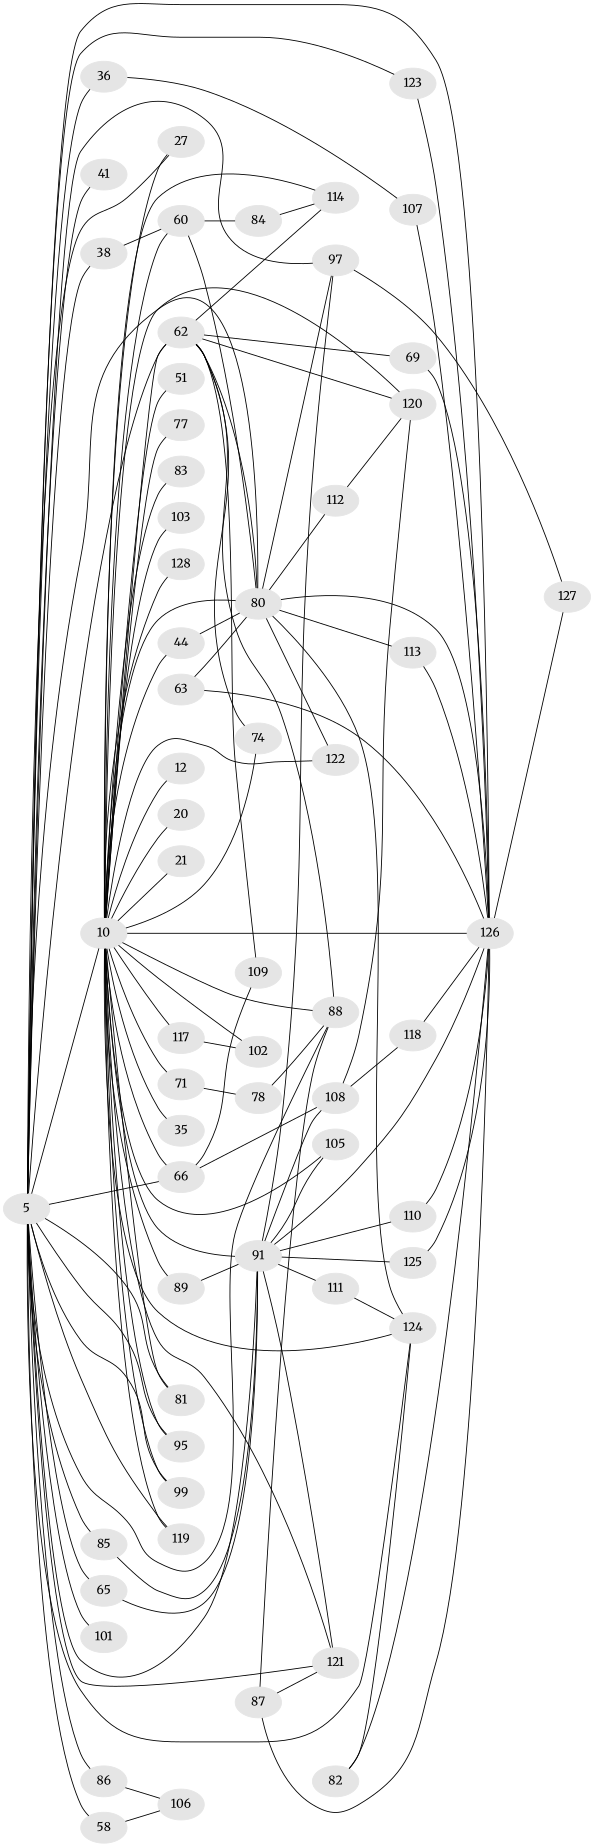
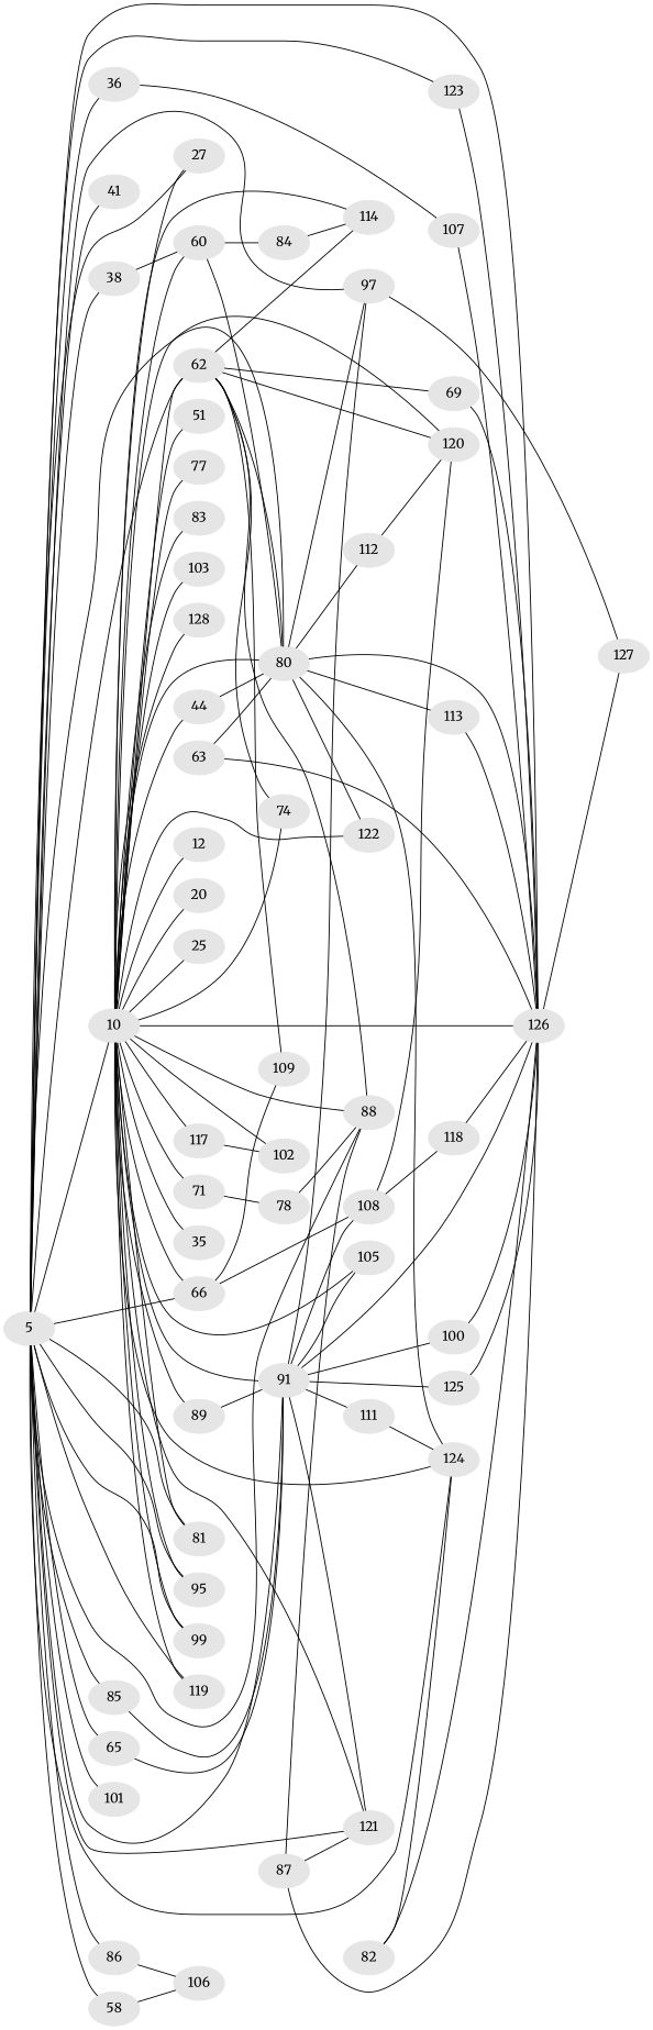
  graph {
    fontname=Merriweather
    rankdir=LR
    node [color=gray90 fontname=Merriweather style=filled]
    edge [fontname=Merriweather]
    5 [super="+3"]
    10 [super="+8+4"]
    27
    36
    38 [super="+30"]
    41 [super="+11"]
    58
    62 [super="+31+52"]
    65
    66 [super="+43"]
    80 [super="+42+34"]
    81
    85
    86
    88 [super="+56+55+76"]
    91 [super="+64+53+61+57+37"]
    95 [super="+47"]
    97 [super="+46"]
    99
    101
    119
    121 [super="+90+19"]
    123
    124 [super="+39+93"]
    126 [super="+98+29+116"]
    12
    20
-   25 [label=21]
+   25
    35
    44
    51
    60 [super="+21"]
    71
    74
    77 [super="+48"]
    83
    89
    102
    103
    105
    114 [super="+68"]
    117
    120 [super="+110"]
    122
    128
    107
    106
    69
    109
    108 [super="+26+79+92"]
    112
    113
-   100 [label=110]
+   100
    111
    125
    127
    84
    78
    63
    118
    82
    87 [super="+73"]
    5 -- 10 [weight=8]
    5 -- 27
    5 -- 36 [weight=2]
    5 -- 38
    5 -- 41 [weight=2]
    5 -- 58 [weight=2]
    5 -- 62 [weight=3]
    5 -- 65
    5 -- 66
    5 -- 80 [weight=5]
    5 -- 81
    5 -- 85
    5 -- 86 [weight=2]
    5 -- 88 [weight=2]
    5 -- 91 [weight=6]
    5 -- 95 [weight=2]
    5 -- 97
    5 -- 99
    5 -- 101 [weight=2]
    5 -- 119
    5 -- 121 [weight=2]
    5 -- 123
    5 -- 124 [weight=3]
    5 -- 126
    10 -- 27
    10 -- 62
    10 -- 66 [weight=4]
    10 -- 80 [weight=11]
    10 -- 81
    10 -- 88 [weight=4]
    10 -- 91 [weight=11]
    10 -- 95
    10 -- 99
    10 -- 119
    10 -- 121
    10 -- 124 [weight=3]
    10 -- 126 [weight=10]
    10 -- 12 [weight=2]
    10 -- 20 [weight=2]
    10 -- 25 [weight=2]
    10 -- 35 [weight=2]
    10 -- 44
    10 -- 51 [weight=2]
    10 -- 60 [weight=2]
    10 -- 71
    10 -- 74
    10 -- 77 [weight=3]
    10 -- 83 [weight=2]
    10 -- 89
    10 -- 102
    10 -- 103 [weight=2]
    10 -- 105
    10 -- 114 [weight=2]
    10 -- 117 [weight=2]
    10 -- 120
    10 -- 122
    10 -- 128
    36 -- 107
    38 -- 60 [weight=2]
    58 -- 106
    62 -- 80
    62 -- 88
    62 -- 74
    62 -- 114
    62 -- 120 [weight=2]
    62 -- 69
    62 -- 109
    65 -- 91
    66 -- 109
    66 -- 108
    80 -- 97
    80 -- 124
    80 -- 126 [weight=4]
    80 -- 122
    80 -- 112
    80 -- 113
    85 -- 91
    86 -- 106
    91 -- 97
    91 -- 121
    91 -- 126
    91 -- 105
    91 -- 108 [weight=3]
    91 -- 100
    91 -- 111
    91 -- 125
    97 -- 127
    123 -- 126
    126 -- 127
    44 -- 80
    60 -- 80
    60 -- 84
    71 -- 78
    89 -- 91
    117 -- 102
    107 -- 126
    69 -- 126
    108 -- 120
    108 -- 118
    112 -- 120
    113 -- 126
    100 -- 126
    111 -- 124
    125 -- 126
    84 -- 114
    78 -- 88
    63 -- 80
    63 -- 126
    118 -- 126
    82 -- 124
    82 -- 126
    87 -- 88
    87 -- 121
    87 -- 126
  }
